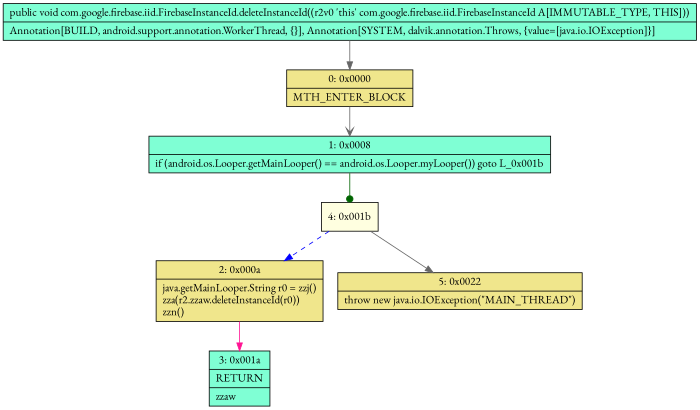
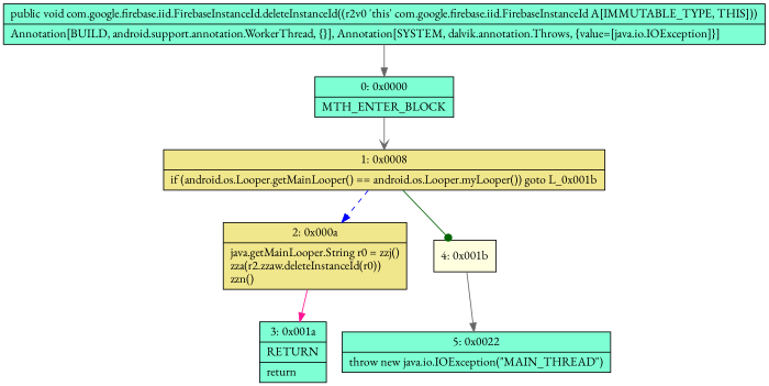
  digraph {
    fontname="EB Garamond"
    node [fillcolor=aquamarine fontname="EB Garamond" shape=record style=filled]
    edge [arrowhead=normal color=gray40 fontname="EB Garamond"]
-   n1 [fillcolor=khaki label="{0\:\ 0x0000|MTH_ENTER_BLOCK\l}"]
-   n2 [label="{1\:\ 0x0008|if (android.os.Looper.getMainLooper() == android.os.Looper.myLooper()) goto L_0x001b\l}"]
+   n1 [label="{0\:\ 0x0000|MTH_ENTER_BLOCK\l}"]
+   n2 [fillcolor=khaki label="{1\:\ 0x0008|if (android.os.Looper.getMainLooper() == android.os.Looper.myLooper()) goto L_0x001b\l}"]
    n3 [fillcolor=khaki label="{2\:\ 0x000a|java.getMainLooper.String r0 = zzj()\lzza(r2.zzaw.deleteInstanceId(r0))\lzzn()\l}"]
    n4 [fillcolor=lightyellow label="{4\:\ 0x001b}"]
-   n5 [label="{3\:\ 0x001a|RETURN\l|zzaw\l}"]
-   n6 [fillcolor=khaki label="{5\:\ 0x0022|throw new java.io.IOException(\"MAIN_THREAD\")\l}"]
+   n5 [label="{3\:\ 0x001a|RETURN\l|return\l}"]
+   n6 [label="{5\:\ 0x0022|throw new java.io.IOException(\"MAIN_THREAD\")\l}"]
    n7 [label="{public void com.google.firebase.iid.FirebaseInstanceId.deleteInstanceId((r2v0 'this' com.google.firebase.iid.FirebaseInstanceId A[IMMUTABLE_TYPE, THIS]))  | Annotation[BUILD, android.support.annotation.WorkerThread, \{\}], Annotation[SYSTEM, dalvik.annotation.Throws, \{value=[java.io.IOException]\}]\l}"]
    n1 -> n2 [arrowhead=vee]
-   n4 -> n3 [color=blue style=dashed]
+   n2 -> n3 [color=blue style=dashed]
    n2 -> n4 [arrowhead=dot color=darkgreen]
    n3 -> n5 [color=deeppink]
    n4 -> n6
    n7 -> n1
  }
